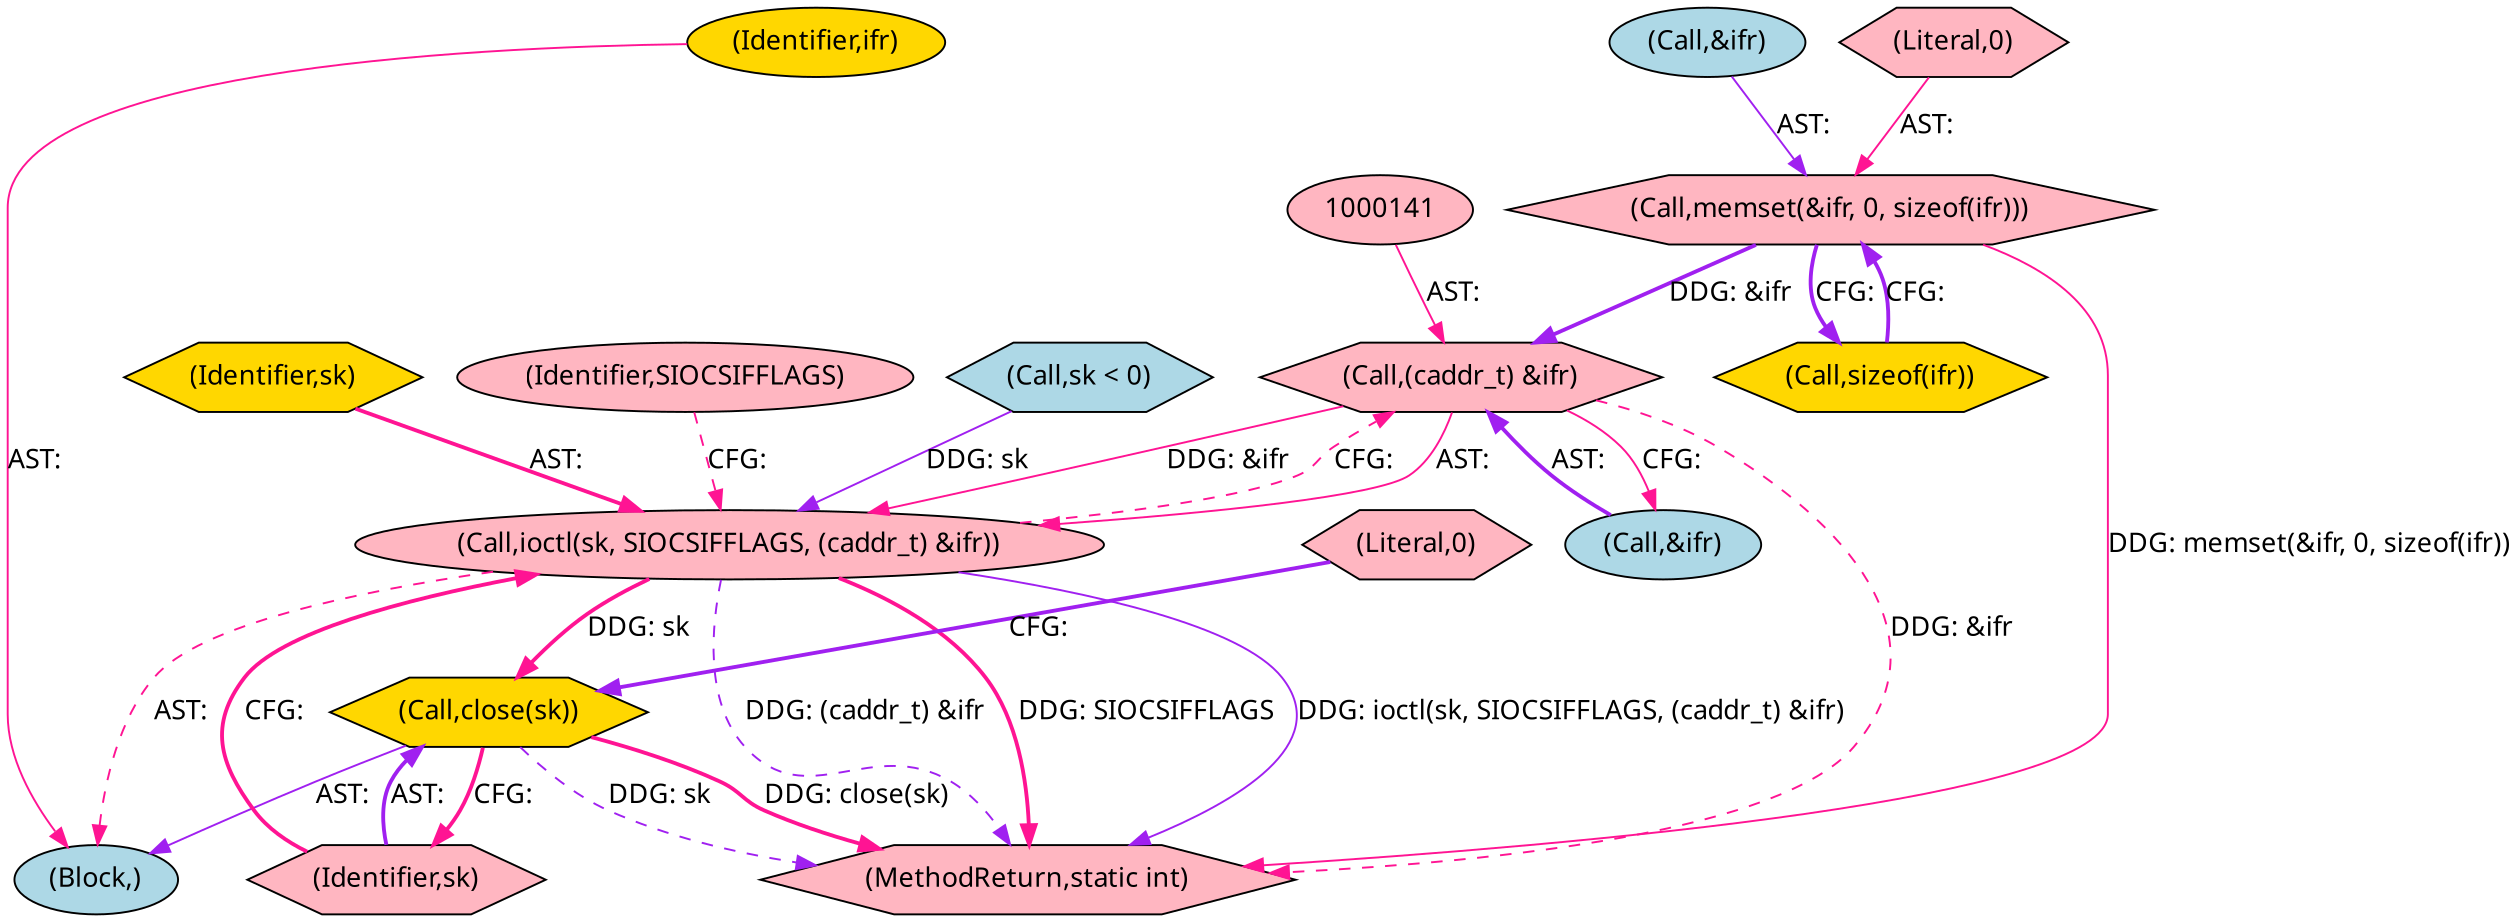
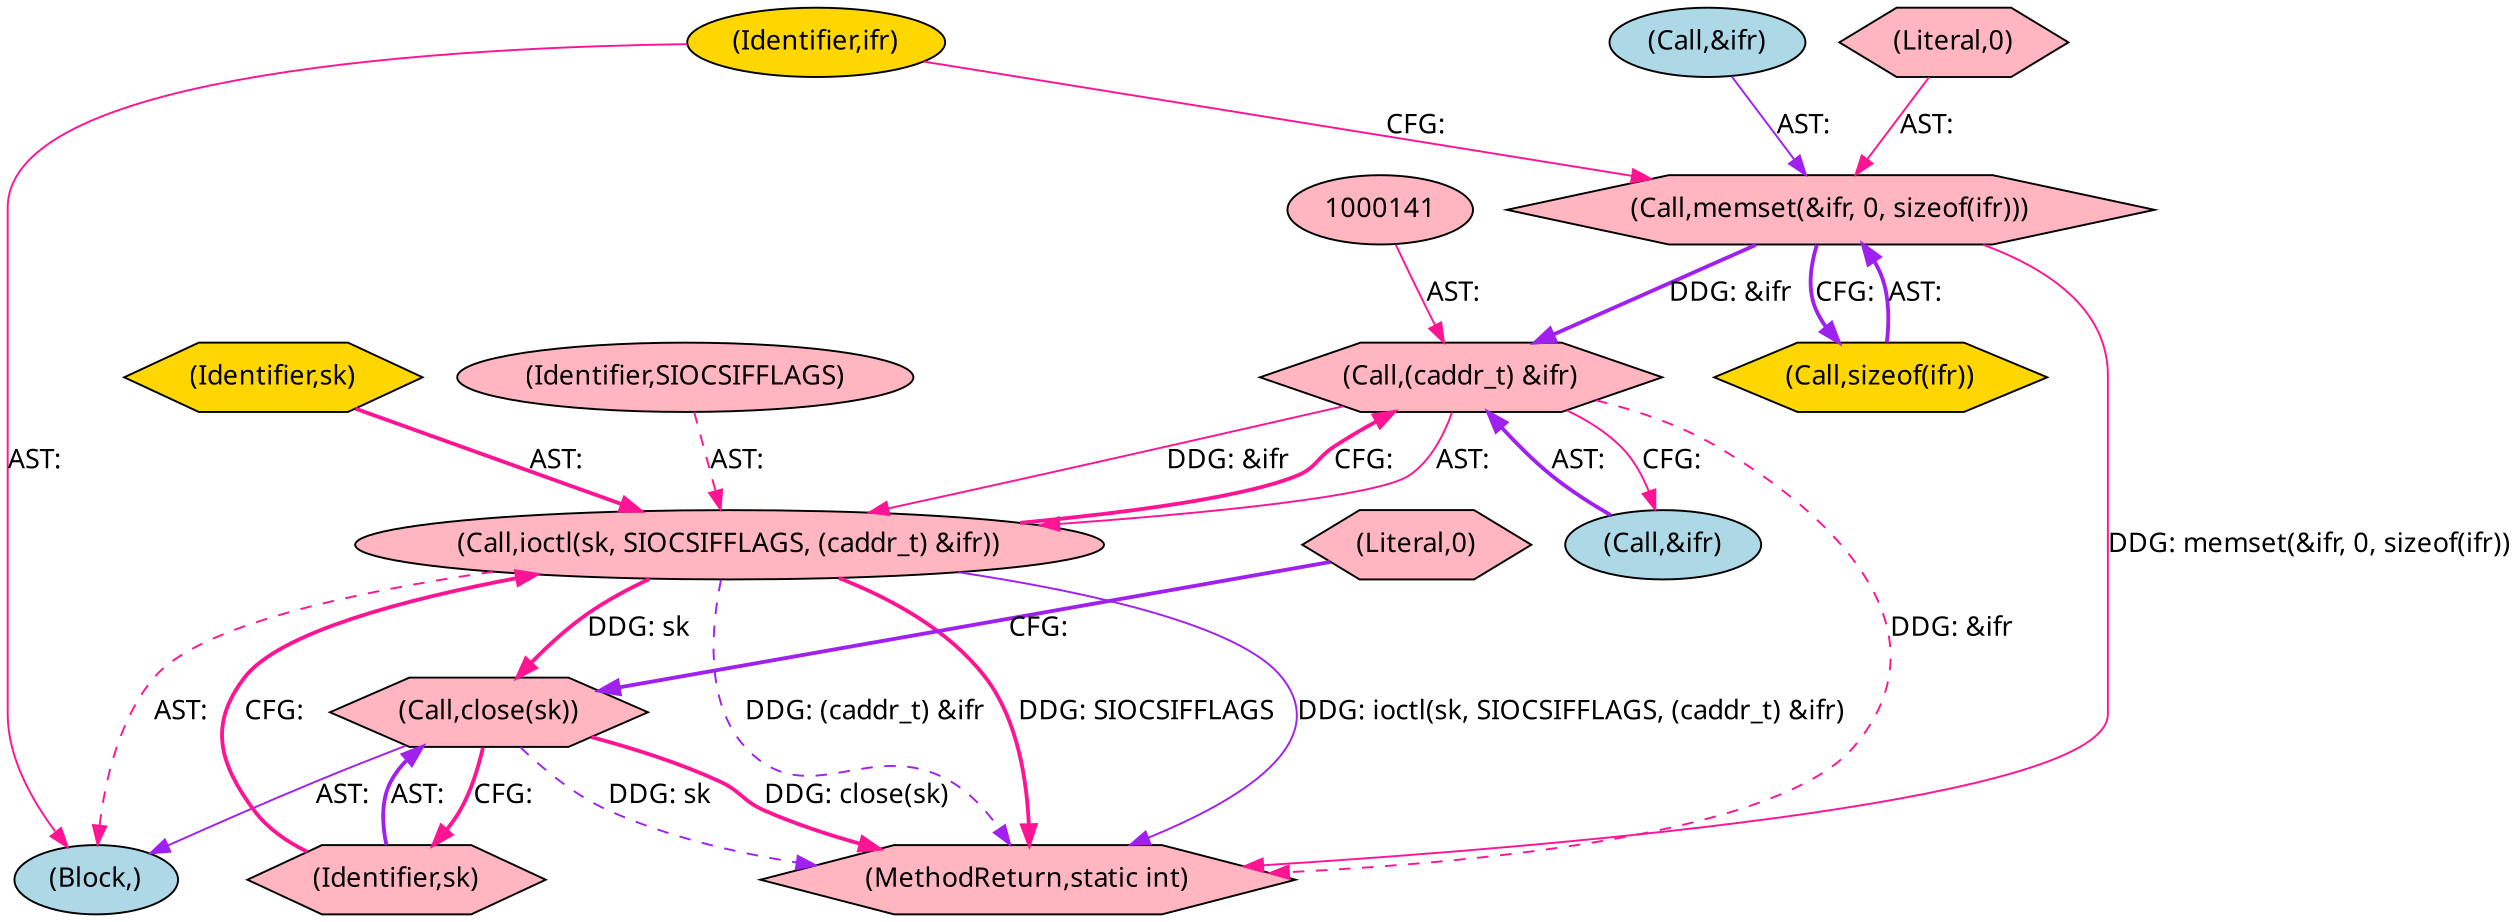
  digraph {
    fontname="Noto Sans"
    node [fillcolor=lightpink fontname="Noto Sans" shape=hexagon style=filled]
    edge [color=deeppink fontname="Noto Sans" style=bold]
    n1 [label="(Call,memset(&ifr, 0, sizeof(ifr)))"]
    n2 [label="(Call,(caddr_t) &ifr)"]
    n3 [fillcolor=gold label="(Call,sizeof(ifr))"]
    n4 [label="(MethodReturn,static int)"]
    n5 [label="(Call,ioctl(sk, SIOCSIFFLAGS, (caddr_t) &ifr))" shape=ellipse]
    n6 [fillcolor=lightblue label="(Call,&ifr)" shape=ellipse]
    n7 [fillcolor=lightblue label="(Block,)" shape=ellipse]
-   n8 [fillcolor=gold label="(Call,close(sk))"]
+   n8 [label="(Call,close(sk))"]
    n9 [label="(Identifier,sk)"]
-   n10 [fillcolor=lightblue label="(Call,sk < 0)"]
    n11 [fillcolor=lightblue label="(Call,&ifr)" shape=ellipse]
    n12 [label="(Literal,0)"]
    n13 [fillcolor=gold label="(Identifier,sk)"]
    n14 [fillcolor=gold label="(Identifier,ifr)" shape=ellipse]
    n15 [label="(Identifier,SIOCSIFFLAGS)" shape=ellipse]
    n16 [label="(Literal,0)"]
    1000141 [shape=ellipse]
    n1 -> n2 [color=purple label="DDG: &ifr"]
    n1 -> n3 [color=purple label="CFG: "]
    n1 -> n4 [label="DDG: memset(&ifr, 0, sizeof(ifr))" style=solid]
    n2 -> n4 [label="DDG: &ifr" style=dashed]
    n2 -> n5 [label="AST: " style=solid]
    n2 -> n5 [label="DDG: &ifr" style=solid]
    n2 -> n6 [label="CFG: " style=solid]
-   n3 -> n1 [color=purple label="CFG: "]
-   n5 -> n2 [label="CFG: " style=dashed]
+   n3 -> n1 [color=purple label="AST: "]
+   n5 -> n2 [label="CFG: "]
    n5 -> n4 [color=purple label="DDG: (caddr_t) &ifr" style=dashed]
    n5 -> n4 [label="DDG: SIOCSIFFLAGS"]
    n5 -> n4 [color=purple label="DDG: ioctl(sk, SIOCSIFFLAGS, (caddr_t) &ifr)" style=solid]
    n5 -> n7 [label="AST: " style=dashed]
    n5 -> n8 [label="DDG: sk"]
    n6 -> n2 [color=purple label="AST: "]
    n8 -> n4 [label="DDG: close(sk)"]
    n8 -> n4 [color=purple label="DDG: sk" style=dashed]
    n8 -> n7 [color=purple label="AST: " style=solid]
    n8 -> n9 [label="CFG: "]
    n9 -> n5 [label="CFG: "]
    n9 -> n8 [color=purple label="AST: "]
-   n10 -> n5 [color=purple label="DDG: sk" style=solid]
    n11 -> n1 [color=purple label="AST: " style=solid]
    n12 -> n1 [label="AST: " style=solid]
    n13 -> n5 [label="AST: "]
+   n14 -> n1 [label="CFG: " style=solid]
    n14 -> n7 [label="AST: " style=solid]
-   n15 -> n5 [label="CFG: " style=dashed]
+   n15 -> n5 [label="AST: " style=dashed]
    n16 -> n8 [color=purple label="CFG: "]
    1000141 -> n2 [label="AST: " style=solid]
  }
